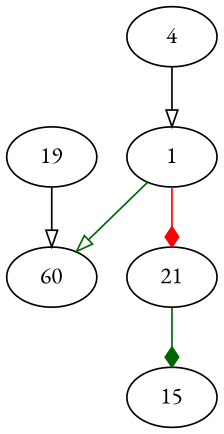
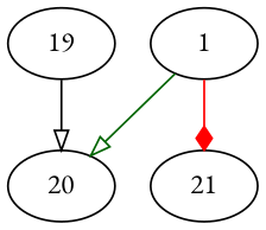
  strict digraph {
    fontname="EB Garamond"
    node [fontname="EB Garamond"]
    edge [arrowhead=onormal fontname="EB Garamond"]
-   4 [entry=true]
    n2 [label=1]
-   20 [label=60]
+   20
    n4 [label=21]
-   15
    19
-   4 -> n2
    n2 -> 20 [color=darkgreen cond=true]
    n2 -> n4 [arrowhead=diamond color=red cond=false]
-   n4 -> 15 [arrowhead=diamond color=darkgreen cond=true]
    19 -> 20
  }
